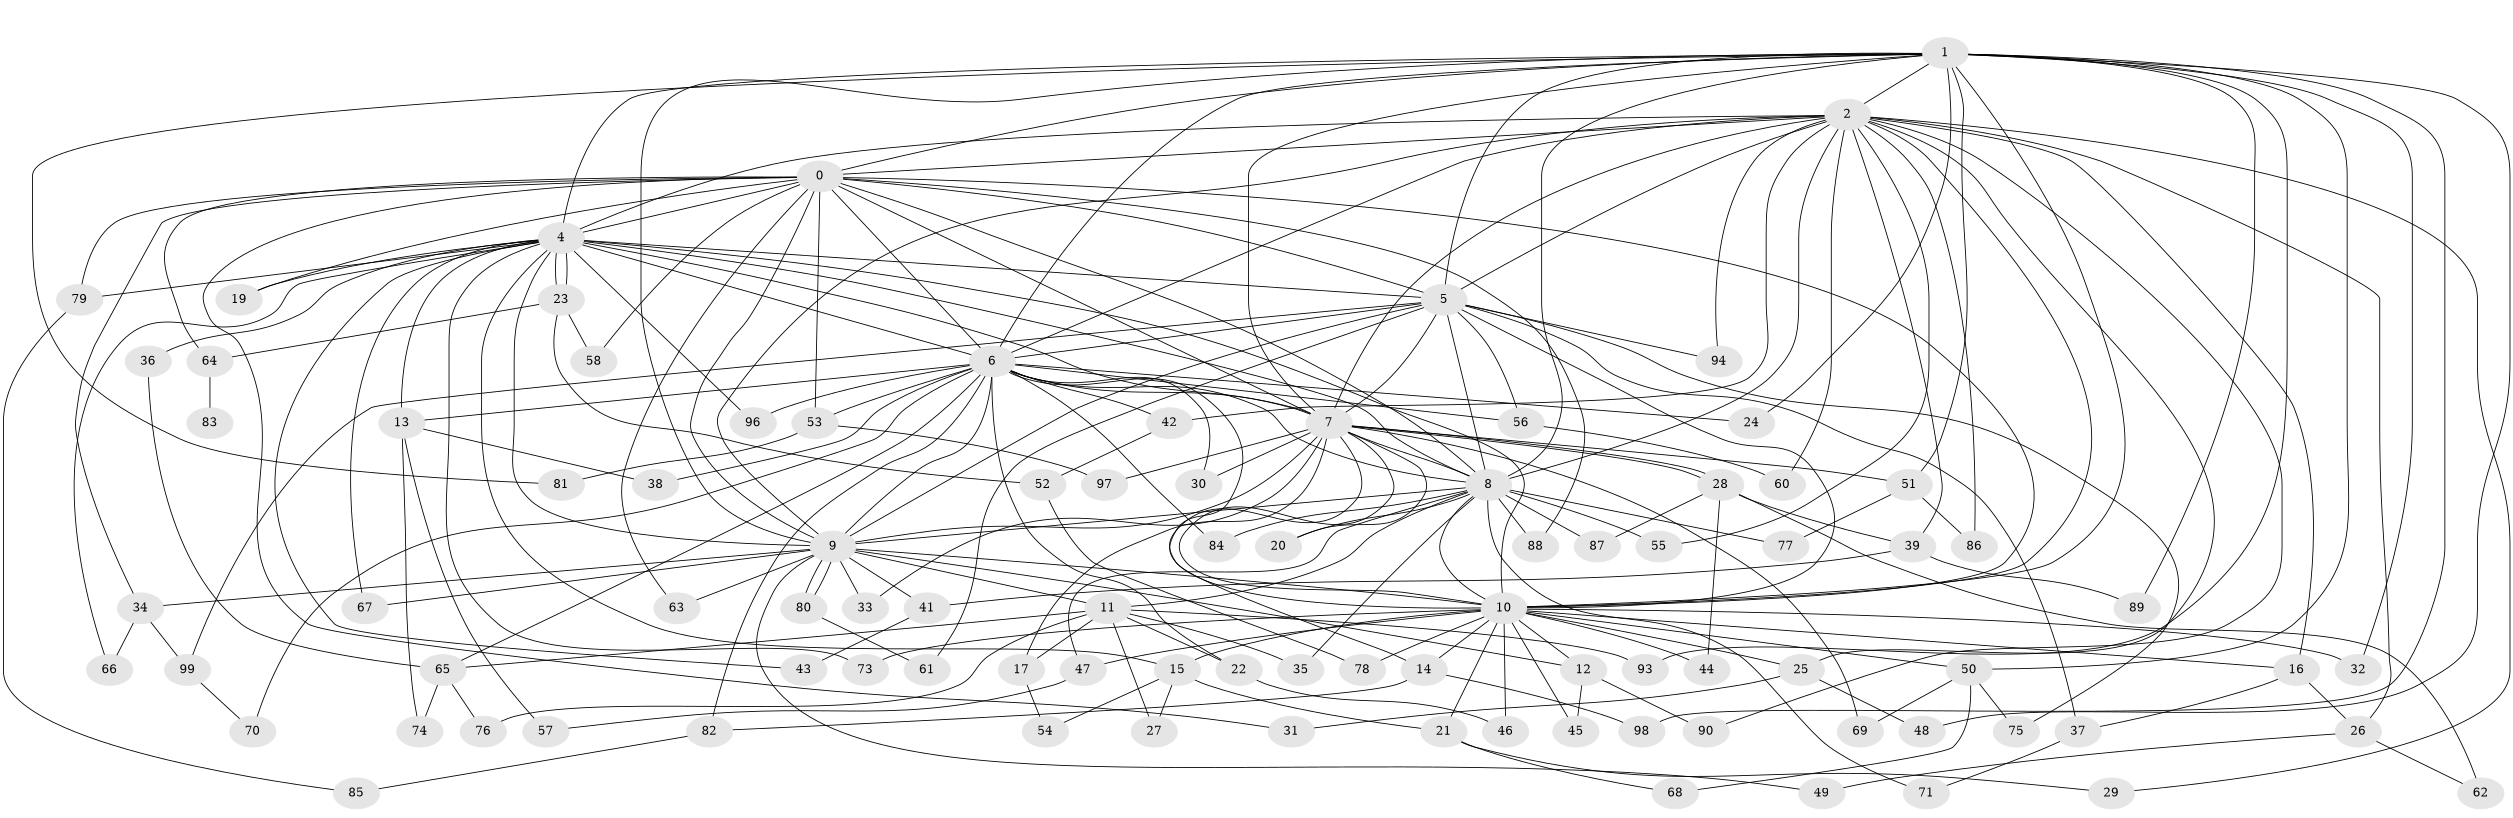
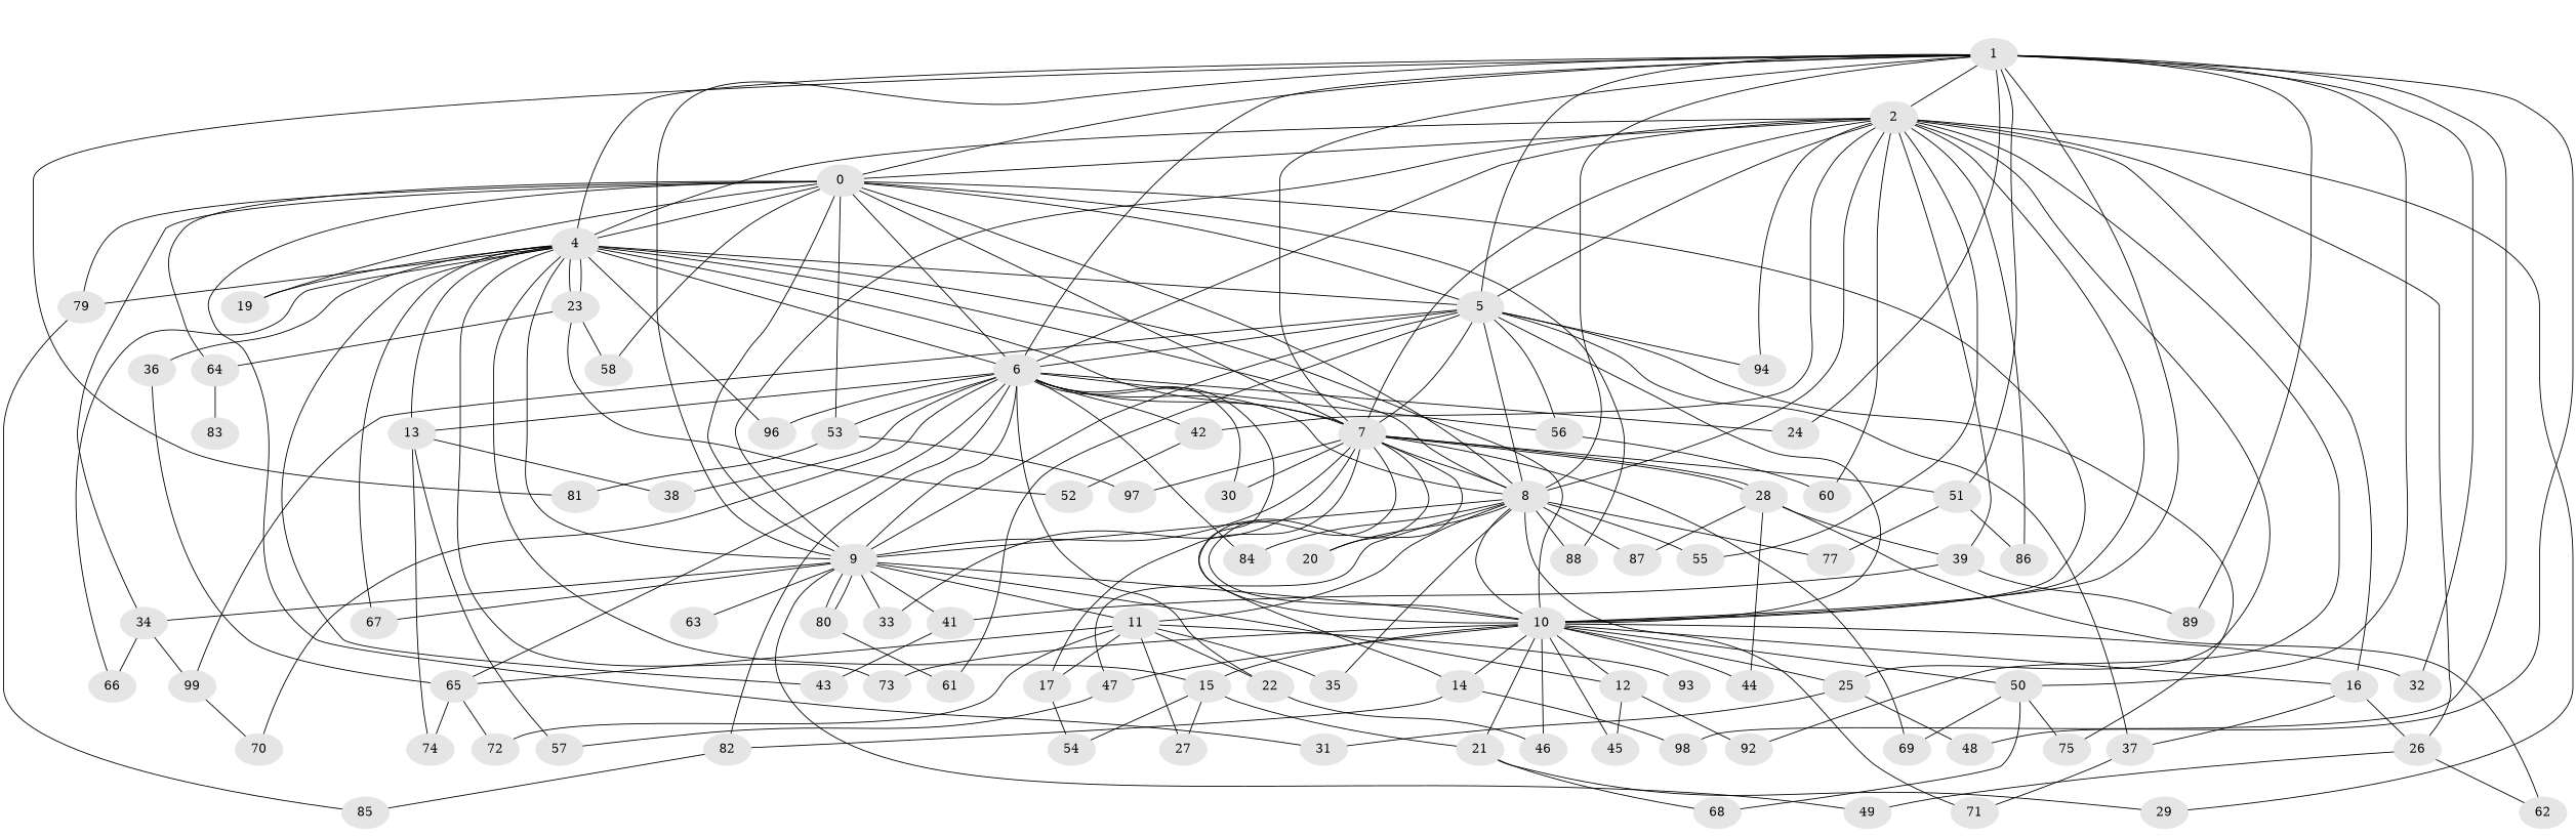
  graph {
    node [color=gray90 style=filled]
    1
    2
    n3 [label=0]
    4
    5
    6
    7
    8
    9
    10
    n11 [label=98]
    24
    32
    48
    50
    51
    81
    89
    93
    16
    25
    26
    29
    39
    42
    55
    60
    86
-   92 [label=90]
+   92
    94
    19
    31
    34
    53
    58
    63
    64
    79
    88
    13
    15
    23
    36
    43
    66
    67
    73
    n48 [label=96]
    37
    56
    n51 [label=99]
    61
    75
    22
    30
    38
    65
    70
    82
    84
    14
    17
    20
    28
    33
    69
    n67 [label=97]
    11
    35
    47
    71
    77
    87
    12
    41
    49
    80
    21
    44
    45
    46
-   78
    68
    62
    52
    83
    85
    57
    74
    27
    54
-   72 [label=76]
+   72
    1 -- 2
    1 -- n3
    1 -- 4
    1 -- 5
    1 -- 6
    1 -- 7
    1 -- 8
    1 -- 9
    1 -- 10
    1 -- n11
    1 -- 24
    1 -- 32
    1 -- 48
    1 -- 50
    1 -- 51
    1 -- 81
    1 -- 89
-   1 -- 93
    2 -- n3
    2 -- 4
    2 -- 5
    2 -- 6
    2 -- 7
    2 -- 8
    2 -- 9
    2 -- 10
    2 -- 16
    2 -- 25
    2 -- 26
    2 -- 29
    2 -- 39
    2 -- 42
    2 -- 55
    2 -- 60
    2 -- 86
    2 -- 92
    2 -- 94
    n3 -- 4
    n3 -- 5
    n3 -- 6
    n3 -- 7
    n3 -- 8
    n3 -- 9
    n3 -- 10
    n3 -- 19
    n3 -- 31
    n3 -- 34
    n3 -- 53
    n3 -- 58
-   n3 -- 63
    n3 -- 64
    n3 -- 79
    n3 -- 88
    4 -- 5
    4 -- 6
    4 -- 7
    4 -- 8
    4 -- 9
    4 -- 10
    4 -- 19
    4 -- 79
    4 -- 13
    4 -- 15
    4 -- 23
    4 -- 23
    4 -- 36
    4 -- 43
    4 -- 66
    4 -- 67
    4 -- 73
    4 -- n48
    5 -- 6
    5 -- 7
    5 -- 8
    5 -- 9
    5 -- 10
    5 -- 94
    5 -- 37
    5 -- 56
    5 -- n51
    5 -- 61
    5 -- 75
    6 -- 7
    6 -- 8
    6 -- 9
    6 -- 10
    6 -- 24
    6 -- 42
    6 -- 53
    6 -- 13
    6 -- n48
    6 -- 56
    6 -- 22
    6 -- 30
    6 -- 38
    6 -- 65
    6 -- 70
    6 -- 82
    6 -- 84
    7 -- 8
    7 -- 9
    7 -- 10
    7 -- 51
    7 -- 30
    7 -- 14
    7 -- 17
    7 -- 20
    7 -- 28
    7 -- 28
    7 -- 33
    7 -- 69
    7 -- n67
    8 -- 9
    8 -- 10
    8 -- 55
    8 -- 88
    8 -- 84
    8 -- 20
    8 -- 11
    8 -- 35
    8 -- 47
    8 -- 71
    8 -- 77
    8 -- 87
    9 -- 10
    9 -- 34
    9 -- 63
    9 -- 67
    9 -- 33
    9 -- 11
    9 -- 12
    9 -- 41
    9 -- 49
    9 -- 80
    9 -- 80
    10 -- 32
    10 -- 50
    10 -- 16
    10 -- 25
    10 -- 15
    10 -- 73
    10 -- 14
    10 -- 47
    10 -- 12
    10 -- 21
    10 -- 44
    10 -- 45
    10 -- 46
-   10 -- 78
    50 -- 75
    50 -- 69
    50 -- 68
    51 -- 86
    51 -- 77
    16 -- 26
    16 -- 37
    25 -- 48
    25 -- 31
    26 -- 49
    26 -- 62
    39 -- 89
    39 -- 41
    42 -- 52
    34 -- 66
    34 -- n51
    53 -- 81
    53 -- n67
    64 -- 83
    79 -- 85
    13 -- 38
    13 -- 57
    13 -- 74
    15 -- 21
    15 -- 27
    15 -- 54
    23 -- 58
    23 -- 64
    23 -- 52
    36 -- 65
    37 -- 71
    56 -- 60
    n51 -- 70
    22 -- 46
    65 -- 74
    65 -- 72
    82 -- 85
    14 -- n11
    14 -- 82
    17 -- 54
    28 -- 39
    28 -- 87
    28 -- 44
    28 -- 62
    11 -- 93
    11 -- 22
    11 -- 65
    11 -- 17
    11 -- 35
    11 -- 27
    11 -- 72
    47 -- 57
    12 -- 92
    12 -- 45
    41 -- 43
    80 -- 61
    21 -- 29
    21 -- 68
-   52 -- 78
  }
